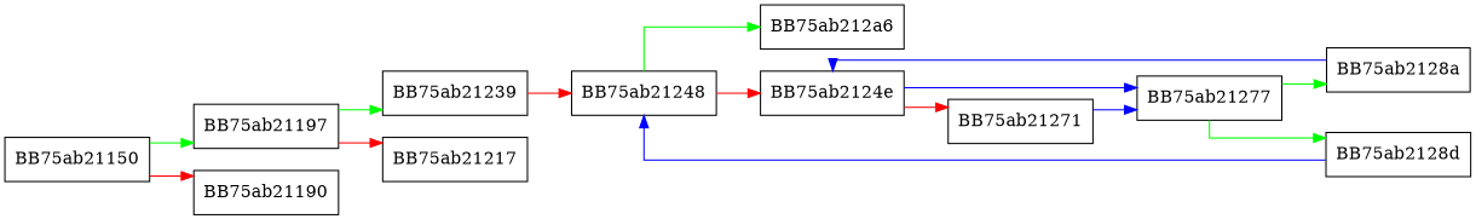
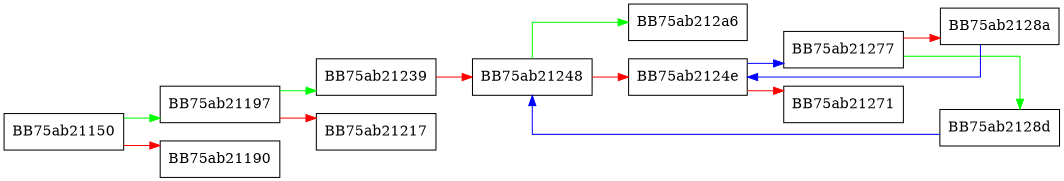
  digraph {
    rankdir=LR
    splines=ortho
    node [shape=box]
    edge [color=red]
    BB75ab21150
    BB75ab21197
    BB75ab21190
    BB75ab21239
    BB75ab21217
    BB75ab21248
    BB75ab212a6
    BB75ab2124e
    BB75ab21277
    n10 [label=BB75ab21271]
    BB75ab2128d
    BB75ab2128a
    BB75ab21150 -> BB75ab21197 [color=green]
    BB75ab21150 -> BB75ab21190
    BB75ab21197 -> BB75ab21239 [color=green]
    BB75ab21197 -> BB75ab21217
    BB75ab21239 -> BB75ab21248
    BB75ab21248 -> BB75ab212a6 [color=green]
    BB75ab21248 -> BB75ab2124e
    BB75ab2124e -> BB75ab21277 [color=blue]
    BB75ab2124e -> n10
    BB75ab21277 -> BB75ab2128d [color=green]
-   BB75ab21277 -> BB75ab2128a [color=green]
-   n10 -> BB75ab21277 [color=blue]
+   BB75ab21277 -> BB75ab2128a
    BB75ab2128d -> BB75ab21248 [color=blue]
    BB75ab2128a -> BB75ab2124e [color=blue]
  }
